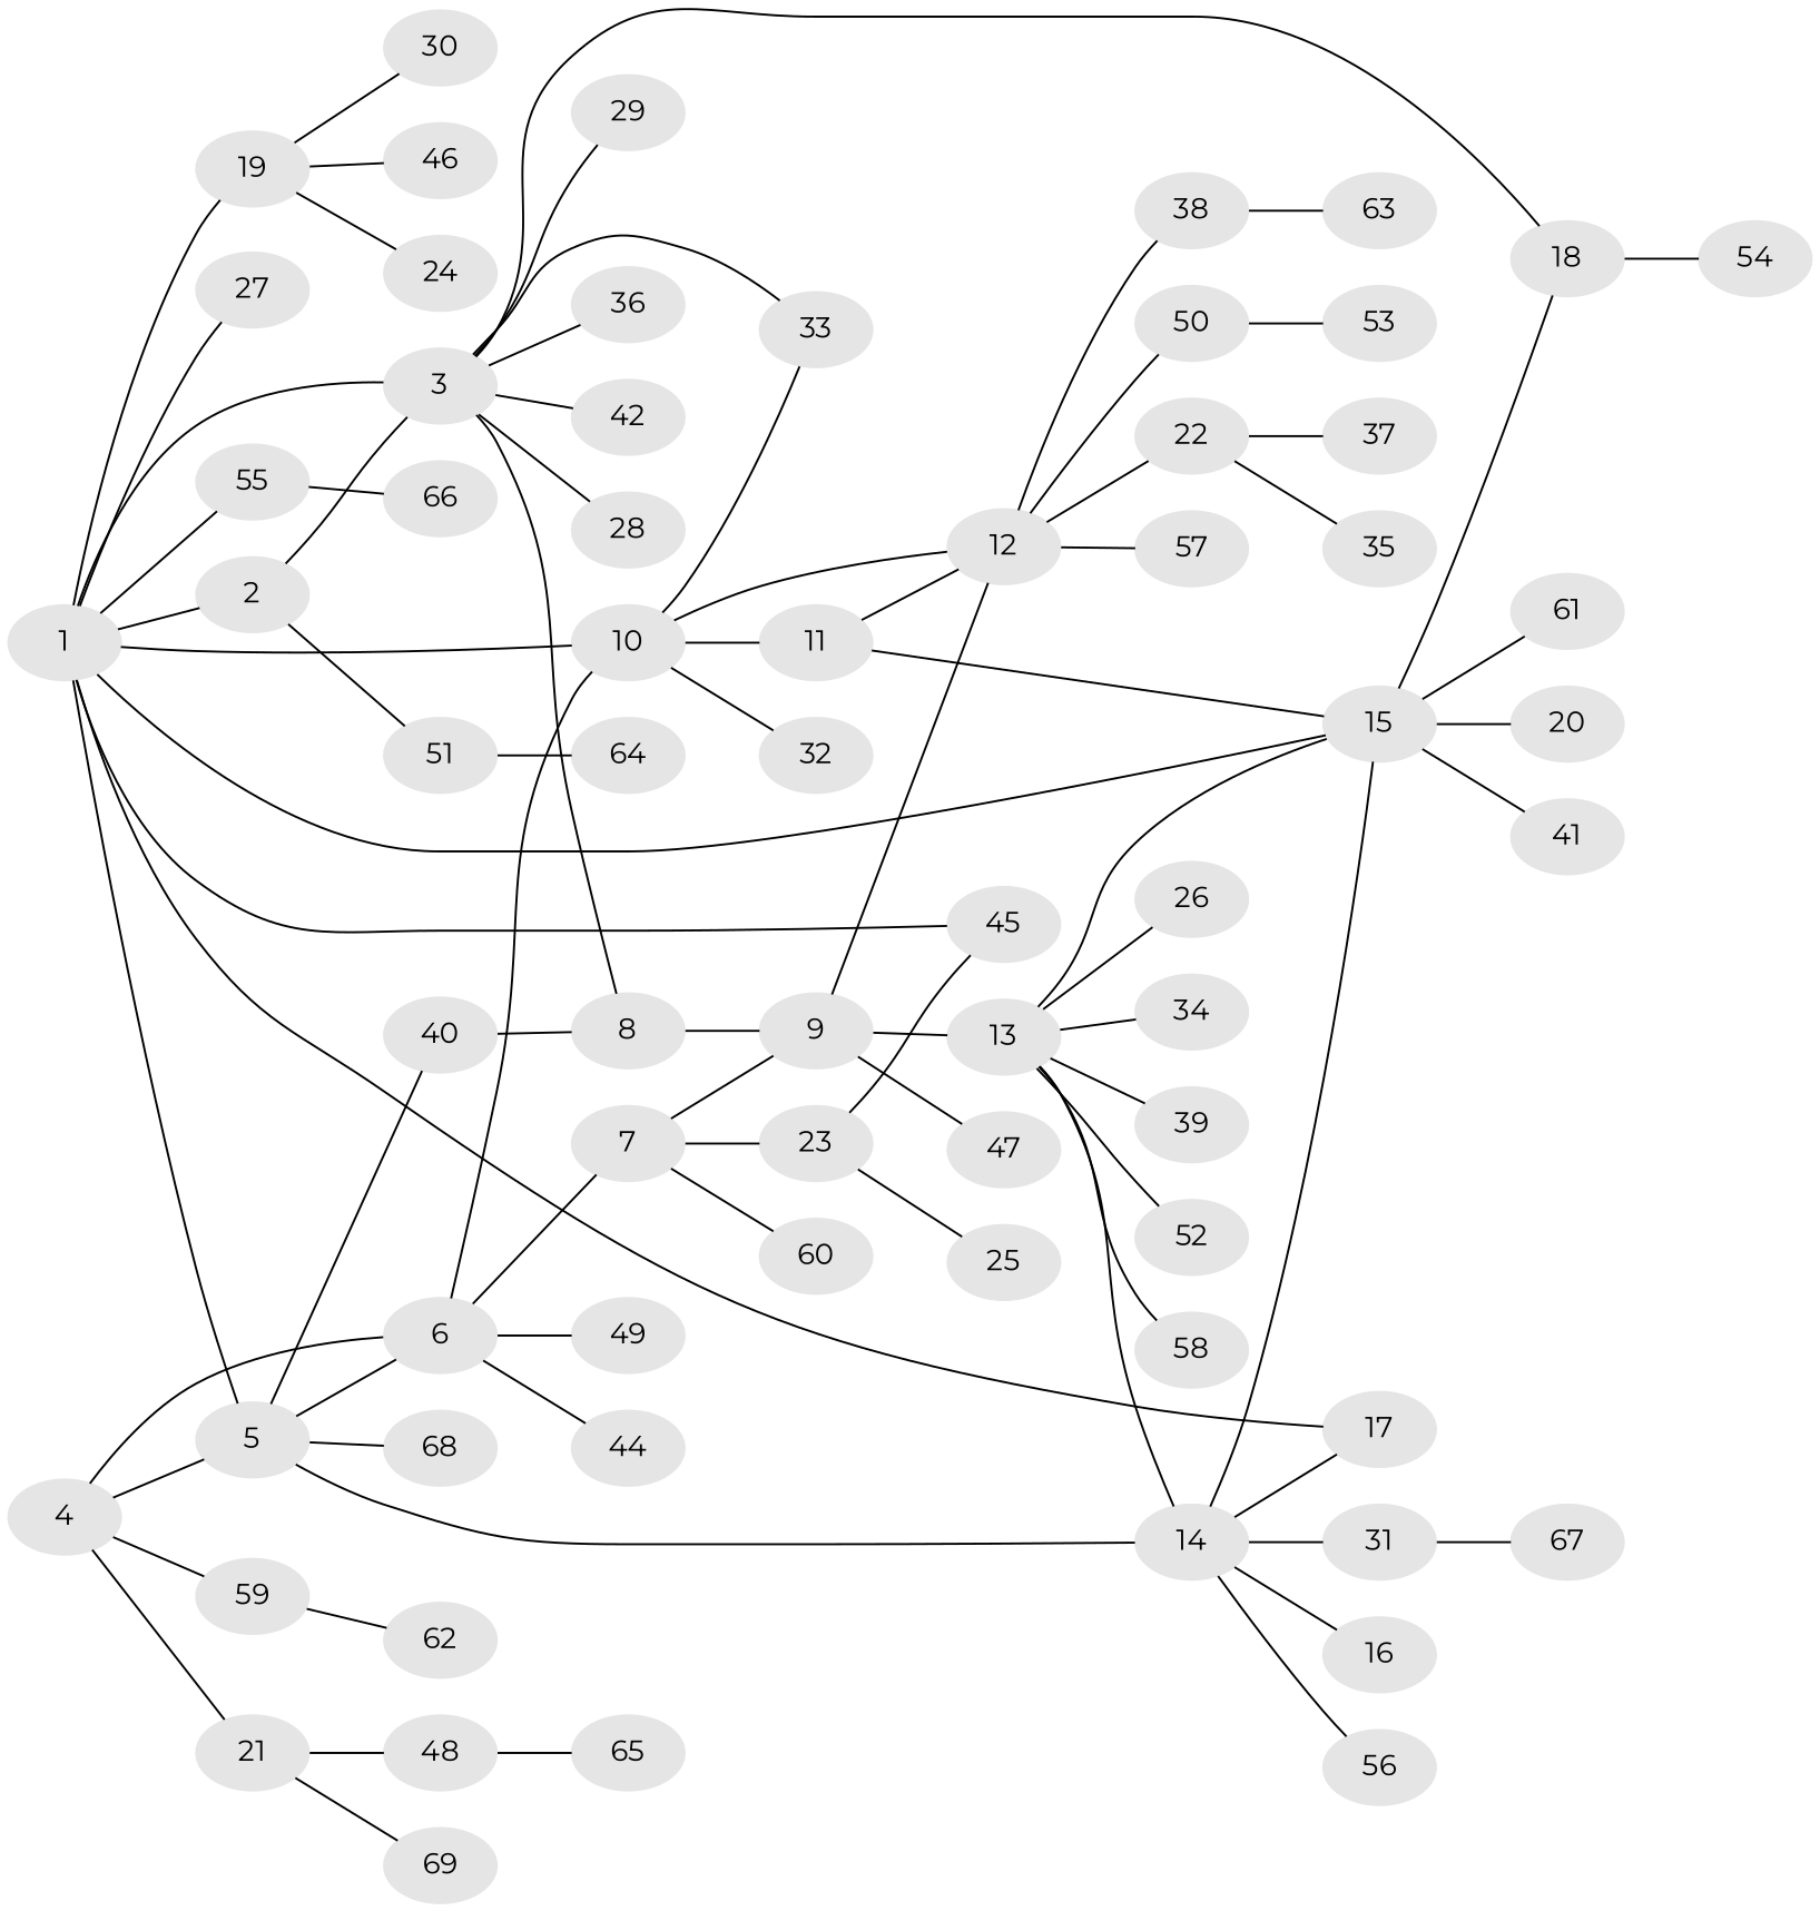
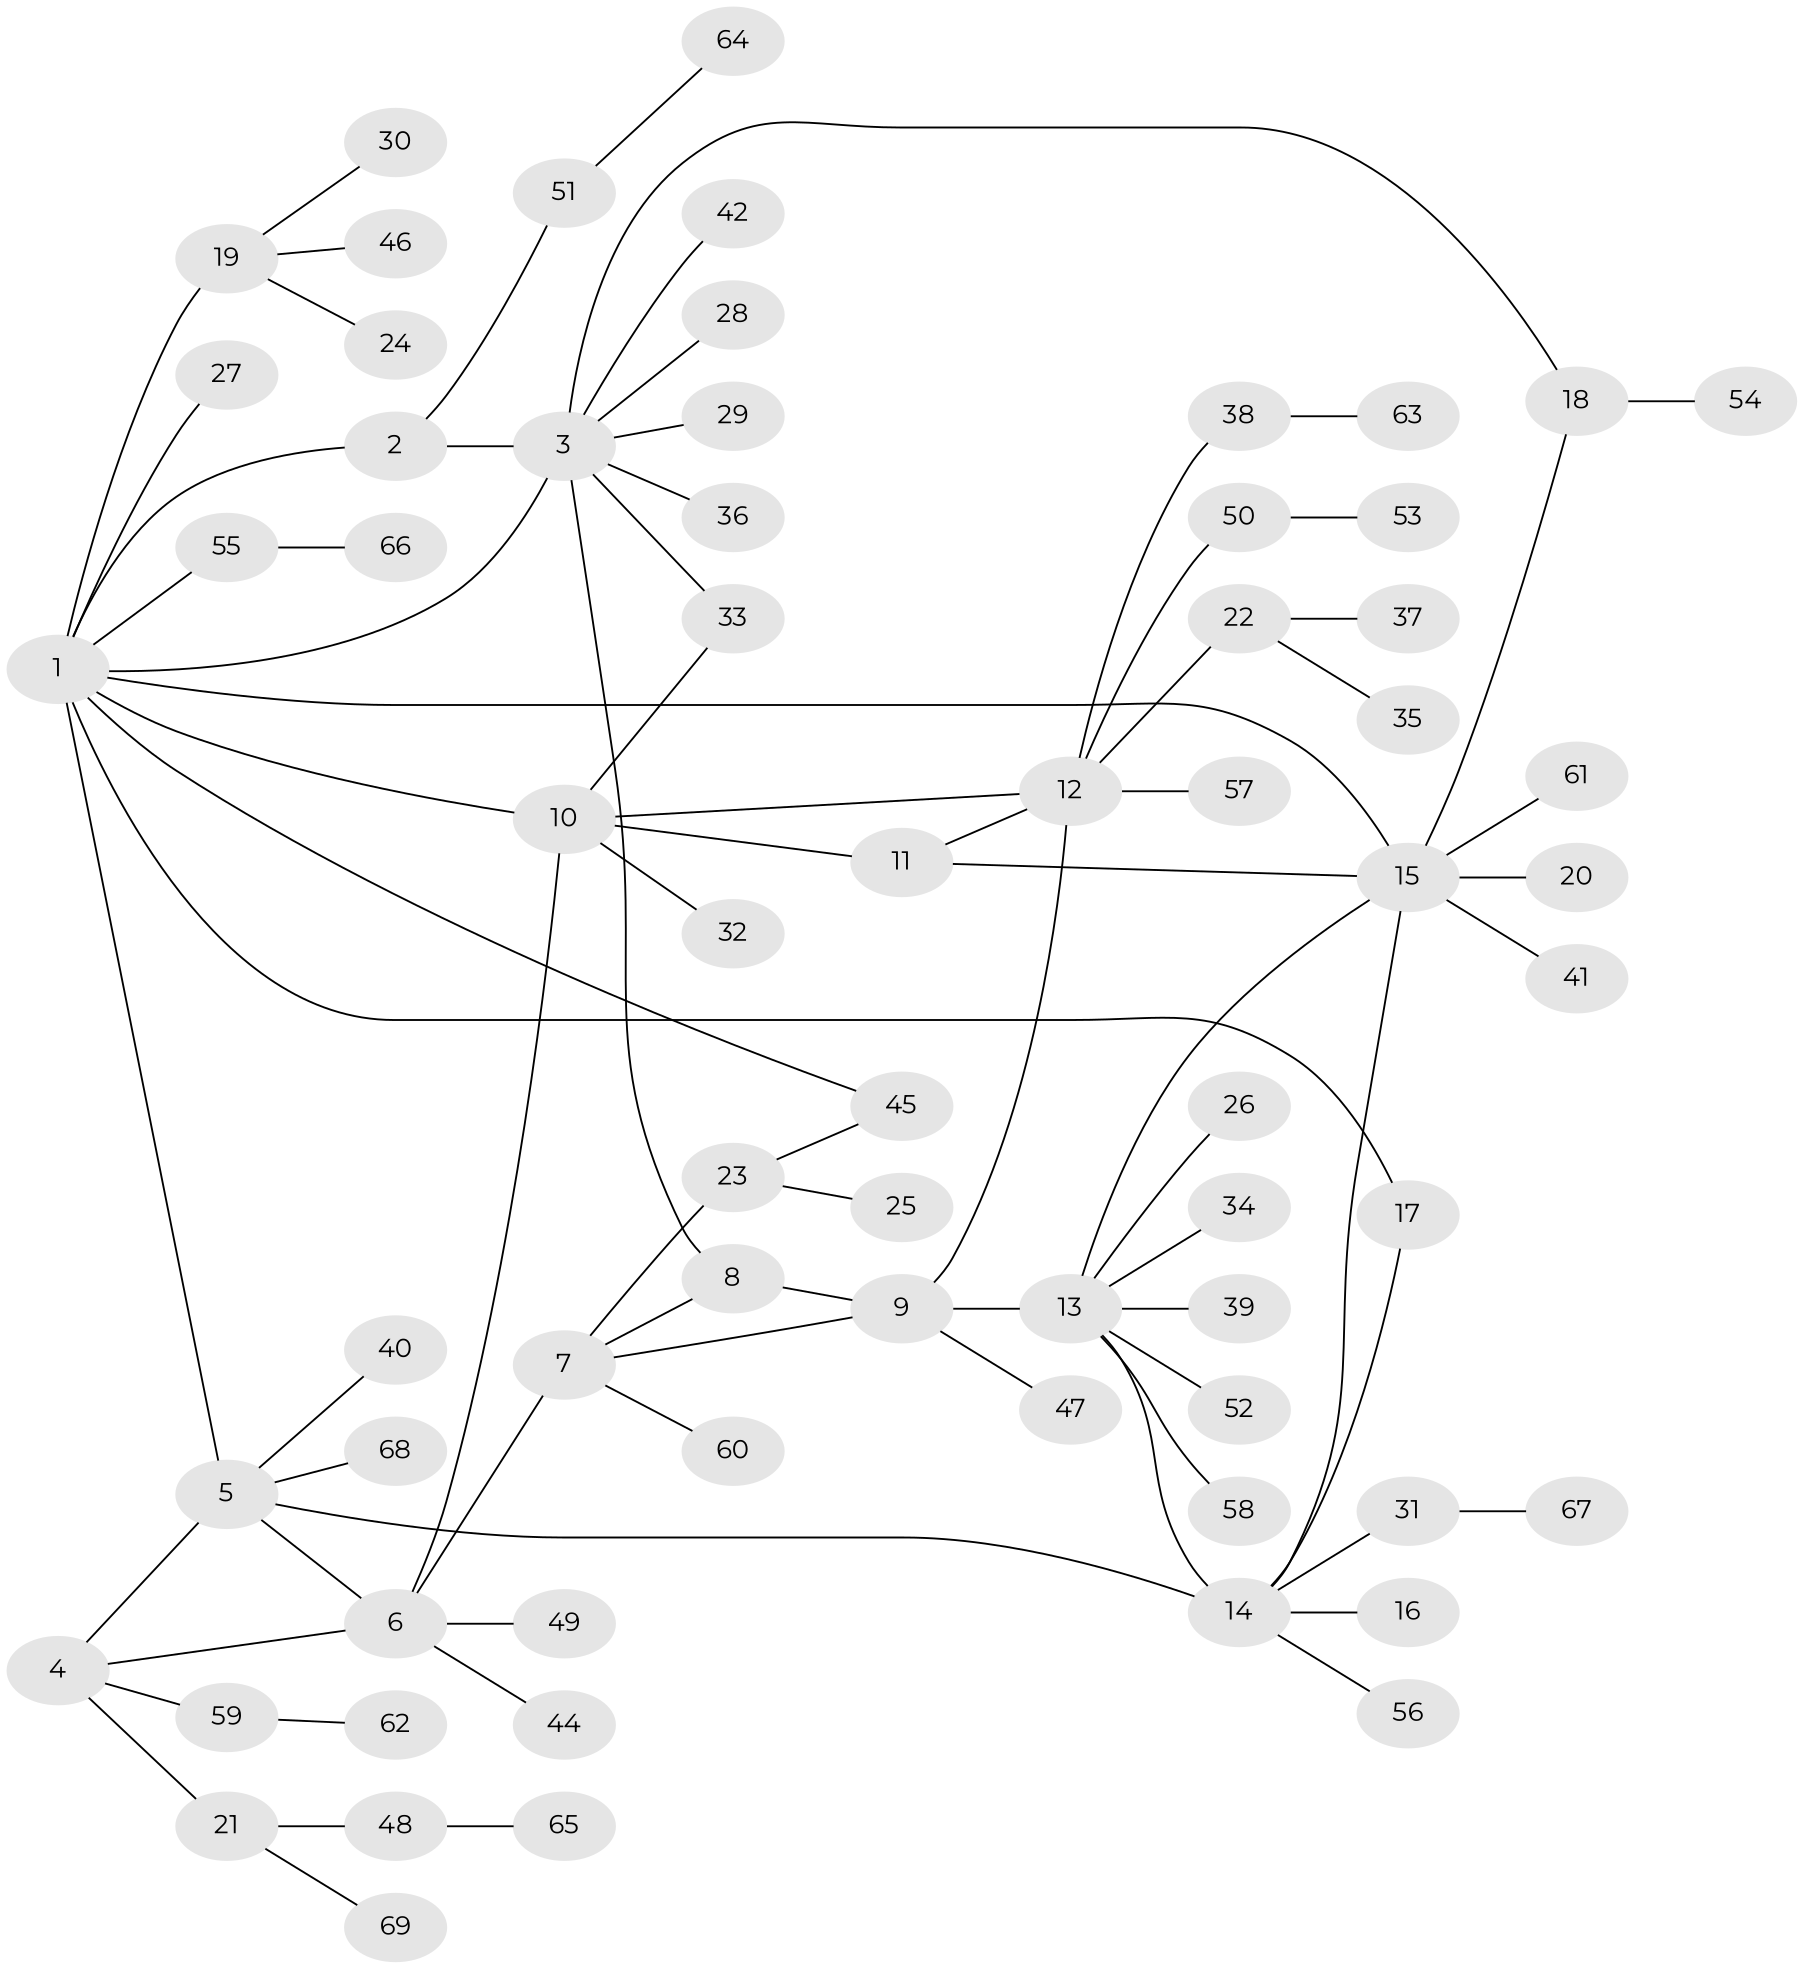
  graph {
    fontname=Montserrat
    rankdir=LR
    node [color=gray90 fontname=Montserrat style=filled]
    edge [fontname=Montserrat]
    1
    2
    3
    5
    10
    15
    17
    19
    27
    45
    55
    51
    8
    18
    28
    29
    33
    36
    42
    6
    14
    40
    68
    12
    11
    32
    20
    41
    61
    24
    30
    46
    66
    64
    9
    54
    4
    21
    59
    7
    44
    49
    48
    69
    62
    16
    31
    56
    23
    60
    13
    47
    25
    22
    38
    50
    57
    26
    34
    39
    52
    58
    35
    37
    63
    53
    67
    65
    1 -- 2
    1 -- 3
    1 -- 5
    1 -- 10
    1 -- 15
    1 -- 17
    1 -- 19
    1 -- 27
    1 -- 45
    1 -- 55
    2 -- 3
    2 -- 51
    3 -- 8
    3 -- 18
    3 -- 28
    3 -- 29
    3 -- 33
    3 -- 36
    3 -- 42
    5 -- 6
    5 -- 14
    5 -- 40
    5 -- 68
    10 -- 33
    10 -- 12
    10 -- 11
    10 -- 32
    15 -- 18
    15 -- 20
    15 -- 41
    15 -- 61
    19 -- 24
    19 -- 30
    19 -- 46
    55 -- 66
    51 -- 64
    8 -- 9
    18 -- 54
    6 -- 10
    6 -- 7
    6 -- 44
    6 -- 49
    14 -- 15
    14 -- 17
    14 -- 16
    14 -- 31
    14 -- 56
    12 -- 22
    12 -- 38
    12 -- 50
    12 -- 57
    11 -- 15
    11 -- 12
    9 -- 12
    9 -- 13
    9 -- 47
    4 -- 5
    4 -- 6
    4 -- 21
    4 -- 59
    21 -- 48
    21 -- 69
    59 -- 62
-   40 -- 8
+   7 -- 8
    7 -- 9
    7 -- 23
    7 -- 60
    48 -- 65
    31 -- 67
    23 -- 45
    23 -- 25
    13 -- 15
    13 -- 14
    13 -- 26
    13 -- 34
    13 -- 39
    13 -- 52
    13 -- 58
    22 -- 35
    22 -- 37
    38 -- 63
    50 -- 53
  }
